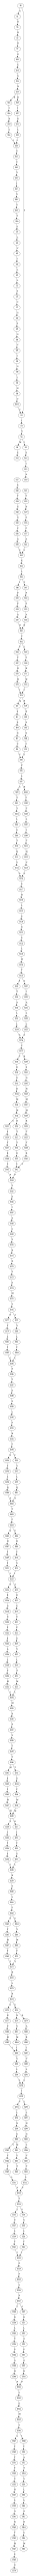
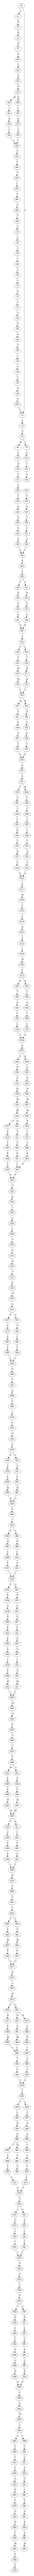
  strict digraph {
    fontname="PT Serif"
    node [fontname="PT Serif"]
    edge [fontname="PT Serif"]
    S0
    S1
    S2
    S3
    S4
    S5
    S6
    S7
    S8
    S9
    S10
    S11
    S12
    S13
+   S14
    S15
    S16
    S17
    S18
    S19
    S20
    S22
    S23
    S24
    S21
    S25
    S26
    S27
    S28
    S29
    S30
    S31
    S32
    S33
    S34
    S35
    S36
    S37
    S38
    S39
    S40
    S41
    S42
    S43
    S44
    S45
    S46
    S47
    S48
    S49
    S50
    S51
    S52
    S53
    S54
    S55
    S56
    S57
    S58
    S59
    S60
    S61
    S62
    S63
    S64
    S65
    S66
    S67
    S68
    S69
    S70
    S71
    S72
    S73
    S74
    S75
    S76
    S77
    S78
    S79
    S80
    S81
    S82
    S83
    S84
    S85
    S86
    S87
    S88
    S89
    S90
    S91
    S92
    S93
    S94
    S95
    S96
    S97
    S98
    S99
    S100
    S101
    S102
    S103
    S104
    S105
    S106
    S107
    S108
    S109
    S110
    S111
    S112
    S113
    S114
    S115
    S116
    S117
    S118
    S119
    S120
    S121
    S122
    S123
    S124
    S125
    S126
    S127
    S128
    S129
    S130
    S131
    S132
    S133
    S134
    S135
    S136
    S137
    S138
    S139
    S140
    S141
    S142
    S143
    S144
    S145
    S146
    S147
    S148
    S149
    S150
    S151
    S152
    S153
    S154
    S155
    S156
    S157
    S158
    S159
    S160
    S161
    S162
    S163
    S164
    S165
    S166
    S167
    S168
    S169
    S170
    S171
    S172
    S173
    S174
    S175
    S176
    S177
    S178
    S179
    S180
    S181
    S182
    S183
    S184
    S185
    S186
    S187
    S188
    S189
    S190
    S191
    S192
    S193
    S194
    S195
    S196
    S197
    S198
    S199
    S200
    S201
    S202
    S203
    S204
    S205
    S206
    S207
    S208
    S209
    S210
    S211
    S212
    S213
    S214
    S215
    S216
    S217
    S218
    S219
    S220
    S221
    S222
    S223
    S224
    S225
    S226
    S227
    S228
    S229
    S230
    S231
    S232
    S233
    S234
    S235
    S236
    S237
    S238
    S239
    S240
    S241
    S242
    S243
    S244
    S245
    S246
    S247
    S248
    S249
    S250
    S251
    S252
    S253
    S254
    S255
    S256
    S257
    S258
    S259
    S260
    S261
    S262
    S263
    S264
    S265
    S266
    S267
    S268
    S269
    S270
    S271
    S272
    S273
    S274
    S275
    S276
    S277
    S278
    S279
    S280
    S281
    S282
    S283
    S284
    S285
    S286
    S287
    S288
    S289
    S290
    S291
    S292
    S293
    S294
    S295
    S296
    S297
    S298
    S299
    S300
    S301
    S302
    S303
    S304
    S305
    S306
    S307
    S308
    S309
    S310
    S311
    S312
    S313
    S314
    S315
    S316
    S317
    S318
    S319
    S320
    S321
    S322
    S323
    S324
    S325
    S326
    S327
    S328
    S329
    S330
    S331
    S332
    S333
    S334
    S335
    S336
    S337
    S338
    S339
    S340
    S341
    S342
    S343
    S344
    S345
    S346
    S347
    S348
    S349
    S350
    S351
    S352
    S353
    S354
    S355
    S356
    S357
    S358
    S359
    S360
    S361
    S362
    S363
    S364
    S365
    S366
    S367
    S368
    S369
    S370
    S0 -> S1 [label=A]
    S0 -> S2 [label=F]
    S1 -> S3 [label=R]
    S2 -> S4 [label=I]
    S3 -> S5 [label=H]
    S4 -> S6 [label=V]
    S5 -> S7 [label=R]
    S6 -> S8 [label=M]
    S6 -> S9 [label=I]
    S7 -> S10 [label=G]
    S8 -> S11 [label=E]
    S9 -> S12 [label=E]
    S10 -> S13 [label=E]
+   S11 -> S14 [label=N]
    S12 -> S15 [label=I]
    S13 -> S16 [label=S]
+   S14 -> S17 [label=V]
    S15 -> S18 [label=A]
    S16 -> S19 [label=N]
    S17 -> S20 [label=S]
    S19 -> S22 [label=H]
    S19 -> S23 [label=R]
    S20 -> S24 [label=T]
    S22 -> S26 [label=I]
    S23 -> S27 [label=I]
    S24 -> S28 [label=G]
    S21 -> S25 [label=T]
    S25 -> S29 [label=D]
    S26 -> S30 [label=K]
    S27 -> S31 [label=K]
    S28 -> S32 [label=A]
    S29 -> S33 [label=A]
    S30 -> S34 [label=L]
    S31 -> S35 [label=L]
    S32 -> S36 [label=C]
    S33 -> S37 [label=C]
    S34 -> S38 [label=I]
    S35 -> S38 [label=I]
    S36 -> S39 [label=A]
    S37 -> S40 [label=A]
    S38 -> S41 [label=S]
    S39 -> S42 [label=L]
    S40 -> S42 [label=L]
    S41 -> S43 [label=C]
    S42 -> S44 [label=K]
    S43 -> S45 [label=V]
    S44 -> S46 [label=L]
    S45 -> S47 [label=I]
    S46 -> S48 [label=I]
    S46 -> S49 [label=V]
    S47 -> S50 [label=S]
    S48 -> S51 [label=P]
    S49 -> S52 [label=P]
    S50 -> S53 [label=V]
    S51 -> S54 [label=P]
    S52 -> S55 [label=P]
    S53 -> S56 [label=Y]
    S54 -> S57 [label=A]
    S55 -> S58 [label=A]
    S56 -> S59 [label=S]
    S57 -> S60 [label=D]
    S58 -> S60 [label=D]
    S59 -> S61 [label=L]
    S60 -> S62 [label=C]
    S61 -> S63 [label=V]
    S62 -> S64 [label=F]
    S62 -> S65 [label=L]
    S63 -> S66 [label=I]
    S64 -> S67 [label=Y]
    S65 -> S68 [label=Y]
    S66 -> S69 [label=L]
    S67 -> S70 [label=H]
    S68 -> S71 [label=H]
    S69 -> S72 [label=L]
    S70 -> S73 [label=Q]
    S71 -> S74 [label=Q]
    S72 -> S75 [label=F]
    S73 -> S76 [label=I]
    S74 -> S76 [label=I]
    S75 -> S77 [label=C]
    S76 -> S78 [label=Q]
    S76 -> S79 [label=R]
    S77 -> S80 [label=G]
    S78 -> S81 [label=S]
    S79 -> S82 [label=N]
    S80 -> S83 [label=S]
    S81 -> S84 [label=P]
    S82 -> S85 [label=P]
    S83 -> S86 [label=G]
    S84 -> S87 [label=G]
    S85 -> S88 [label=G]
    S86 -> S89 [label=V]
    S87 -> S90 [label=C]
    S88 -> S91 [label=C]
    S89 -> S92 [label=I]
    S90 -> S93 [label=Y]
    S91 -> S93 [label=Y]
    S92 -> S94 [label=G]
    S93 -> S95 [label=P]
    S94 -> S96 [label=I]
    S95 -> S97 [label=L]
    S96 -> S98 [label=N]
    S97 -> S99 [label=C]
    S97 -> S100 [label=H]
    S98 -> S101 [label=V]
    S99 -> S102 [label=F]
    S100 -> S103 [label=F]
    S101 -> S2 [label=F]
    S102 -> S104 [label=T]
    S103 -> S105 [label=T]
    S104 -> S106 [label=L]
    S105 -> S107 [label=L]
    S106 -> S108 [label=S]
    S107 -> S109 [label=I]
    S108 -> S110 [label=T]
    S109 -> S111 [label=T]
    S110 -> S112 [label=Q]
    S111 -> S113 [label=Q]
    S112 -> S114 [label=V]
    S113 -> S115 [label=V]
    S114 -> S116 [label=A]
    S115 -> S116 [label=A]
    S116 -> S117 [label=S]
    S117 -> S118 [label=H]
    S118 -> S119 [label=L]
    S119 -> S120 [label=S]
    S120 -> S121 [label=G]
    S121 -> S122 [label=S]
    S122 -> S123 [label=L]
    S123 -> S124 [label=W]
    S124 -> S125 [label=T]
    S125 -> S126 [label=S]
    S125 -> S127 [label=G]
    S126 -> S128 [label=T]
    S127 -> S129 [label=I]
    S128 -> S130 [label=A]
    S129 -> S131 [label=A]
    S130 -> S132 [label=L]
    S131 -> S133 [label=L]
    S132 -> S134 [label=L]
    S133 -> S135 [label=L]
    S134 -> S136 [label=A]
    S135 -> S136 [label=A]
    S136 -> S137 [label=C]
    S137 -> S138 [label=T]
    S137 -> S139 [label=R]
    S138 -> S140 [label=R]
    S139 -> S141 [label=S]
    S140 -> S142 [label=G]
    S141 -> S143 [label=G]
    S142 -> S144 [label=R]
    S143 -> S145 [label=N]
    S144 -> S146 [label=M]
    S145 -> S147 [label=M]
    S146 -> S148 [label=M]
    S147 -> S149 [label=M]
    S148 -> S150 [label=N]
    S148 -> S151 [label=S]
    S149 -> S152 [label=R]
    S150 -> S153 [label=T]
    S151 -> S154 [label=S]
    S152 -> S155 [label=T]
    S153 -> S156 [label=Y]
    S154 -> S157 [label=Y]
    S155 -> S158 [label=Y]
    S156 -> S159 [label=R]
    S157 -> S160 [label=R]
    S158 -> S161 [label=R]
    S159 -> S162 [label=L]
    S160 -> S163 [label=L]
    S161 -> S162 [label=L]
    S162 -> S164 [label=P]
    S163 -> S164 [label=P]
    S164 -> S165 [label=Y]
    S165 -> S166 [label=S]
    S166 -> S167 [label=I]
    S167 -> S168 [label=A]
    S168 -> S169 [label=L]
    S169 -> S170 [label=Y]
    S170 -> S171 [label=R]
    S171 -> S172 [label=D]
    S172 -> S173 [label=Y]
    S173 -> S174 [label=S]
    S174 -> S175 [label=M]
    S175 -> S176 [label=V]
    S176 -> S177 [label=T]
    S176 -> S178 [label=A]
    S177 -> S179 [label=Y]
    S178 -> S180 [label=Y]
    S179 -> S181 [label=L]
    S180 -> S182 [label=L]
    S181 -> S183 [label=F]
    S182 -> S184 [label=F]
    S183 -> S185 [label=C]
    S184 -> S185 [label=C]
    S185 -> S186 [label=E]
    S186 -> S187 [label=T]
    S187 -> S188 [label=S]
    S188 -> S189 [label=G]
    S189 -> S190 [label=L]
    S190 -> S191 [label=F]
    S191 -> S192 [label=H]
    S192 -> S193 [label=F]
    S193 -> S194 [label=S]
    S193 -> S195 [label=F]
    S194 -> S196 [label=Y]
    S195 -> S197 [label=Y]
    S196 -> S198 [label=L]
    S197 -> S199 [label=L]
    S198 -> S200 [label=Q]
    S199 -> S201 [label=Q]
    S200 -> S202 [label=A]
    S201 -> S202 [label=A]
    S202 -> S203 [label=V]
    S203 -> S204 [label=C]
    S204 -> S205 [label=G]
    S204 -> S206 [label=S]
    S205 -> S207 [label=H]
    S206 -> S208 [label=H]
    S207 -> S209 [label=F]
    S208 -> S210 [label=F]
    S209 -> S211 [label=S]
    S210 -> S212 [label=S]
    S211 -> S213 [label=I]
    S212 -> S213 [label=I]
    S213 -> S214 [label=T]
    S213 -> S215 [label=A]
    S214 -> S216 [label=R]
    S215 -> S217 [label=R]
    S216 -> S218 [label=G]
    S217 -> S219 [label=G]
    S218 -> S220 [label=G]
    S219 -> S221 [label=S]
    S220 -> S222 [label=P]
    S221 -> S223 [label=P]
    S222 -> S224 [label=S]
    S223 -> S225 [label=S]
    S224 -> S226 [label=A]
    S225 -> S227 [label=V]
    S226 -> S228 [label=L]
    S227 -> S229 [label=L]
    S228 -> S230 [label=T]
    S229 -> S231 [label=T]
    S230 -> S232 [label=M]
    S231 -> S233 [label=M]
    S232 -> S234 [label=L]
    S233 -> S234 [label=L]
    S234 -> S235 [label=M]
    S235 -> S236 [label=K]
    S236 -> S237 [label=P]
    S237 -> S238 [label=V]
    S238 -> S239 [label=T]
    S239 -> S240 [label=V]
    S240 -> S241 [label=M]
    S240 -> S242 [label=T]
    S241 -> S243 [label=S]
    S242 -> S244 [label=S]
    S243 -> S245 [label=F]
    S244 -> S246 [label=F]
    S245 -> S247 [label=W]
    S246 -> S248 [label=W]
    S247 -> S249 [label=M]
    S248 -> S249 [label=M]
    S249 -> S250 [label=Y]
    S249 -> S251 [label=D]
    S250 -> S252 [label=I]
    S251 -> S253 [label=I]
    S252 -> S254 [label=F]
    S253 -> S255 [label=F]
    S254 -> S256 [label=S]
    S255 -> S257 [label=S]
    S256 -> S258 [label=L]
    S257 -> S258 [label=L]
    S258 -> S259 [label=N]
    S259 -> S260 [label=T]
    S260 -> S261 [label=L]
    S261 -> S262 [label=F]
    S262 -> S263 [label=Y]
    S262 -> S264 [label=S]
    S263 -> S265 [label=Y]
    S264 -> S266 [label=Y]
    S265 -> S267 [label=M]
    S266 -> S268 [label=M]
    S267 -> S269 [label=P]
    S268 -> S270 [label=P]
    S269 -> S271 [label=T]
    S270 -> S271 [label=T]
    S271 -> S272 [label=H]
    S272 -> S273 [label=L]
    S273 -> S274 [label=H]
    S274 -> S275 [label=C]
    S274 -> S276 [label=S]
    S275 -> S277 [label=N]
    S276 -> S278 [label=N]
    S276 -> S279 [label=D]
    S277 -> S280 [label=V]
    S278 -> S281 [label=V]
    S279 -> S282 [label=A]
    S280 -> S283 [label=M]
    S281 -> S284 [label=M]
    S282 -> S285 [label=R]
    S283 -> S286 [label=I]
    S284 -> S286 [label=I]
    S285 -> S287 [label=I]
    S286 -> S288 [label=V]
    S287 -> S289 [label=V]
    S288 -> S290 [label=L]
    S289 -> S291 [label=L]
    S290 -> S292 [label=L]
    S291 -> S292 [label=L]
    S292 -> S293 [label=I]
    S293 -> S294 [label=V]
    S293 -> S295 [label=L]
    S294 -> S296 [label=L]
    S295 -> S297 [label=L]
    S296 -> S298 [label=N]
    S297 -> S299 [label=N]
    S298 -> S300 [label=G]
    S299 -> S301 [label=G]
    S300 -> S302 [label=M]
    S300 -> S303 [label=V]
    S301 -> S304 [label=L]
    S302 -> S305 [label=V]
    S303 -> S306 [label=V]
    S304 -> S307 [label=V]
    S305 -> S308 [label=T]
    S306 -> S309 [label=T]
    S307 -> S310 [label=T]
    S309 -> S311 [label=L]
    S310 -> S312 [label=L]
    S311 -> S313 [label=V]
    S312 -> S313 [label=V]
    S313 -> S314 [label=Y]
    S314 -> S315 [label=I]
    S314 -> S316 [label=V]
    S315 -> S317 [label=V]
    S316 -> S318 [label=V]
    S317 -> S319 [label=L]
    S318 -> S320 [label=L]
    S319 -> S321 [label=F]
    S320 -> S322 [label=F]
    S321 -> S323 [label=I]
    S322 -> S323 [label=I]
    S323 -> S324 [label=G]
    S324 -> S325 [label=F]
    S325 -> S326 [label=L]
    S326 -> S327 [label=P]
    S327 -> S328 [label=I]
    S327 -> S329 [label=A]
    S328 -> S330 [label=D]
    S329 -> S331 [label=D]
    S330 -> S332 [label=L]
    S331 -> S333 [label=L]
    S332 -> S334 [label=V]
    S333 -> S335 [label=A]
    S334 -> S336 [label=P]
    S335 -> S337 [label=P]
    S336 -> S338 [label=A]
    S337 -> S339 [label=A]
    S338 -> S340 [label=H]
    S339 -> S341 [label=H]
    S340 -> S342 [label=P]
    S341 -> S342 [label=P]
    S342 -> S343 [label=L]
    S343 -> S344 [label=G]
    S344 -> S345 [label=M]
    S345 -> S346 [label=L]
    S346 -> S347 [label=L]
    S346 -> S348 [label=I]
    S347 -> S349 [label=F]
    S348 -> S350 [label=F]
    S349 -> S351 [label=T]
    S350 -> S352 [label=A]
    S351 -> S353 [label=T]
    S352 -> S354 [label=T]
    S353 -> S355 [label=V]
    S354 -> S356 [label=V]
    S355 -> S357 [label=H]
    S356 -> S358 [label=L]
    S357 -> S359 [label=S]
    S358 -> S360 [label=S]
    S359 -> S361 [label=A]
    S360 -> S362 [label=A]
    S361 -> S363 [label=N]
    S362 -> S364 [label=N]
    S363 -> S365 [label=T]
    S364 -> S366 [label=S]
    S365 -> S367 [label=M]
    S366 -> S368 [label=M]
    S367 -> S369 [label=E]
    S369 -> S370 [label=G]
  }
